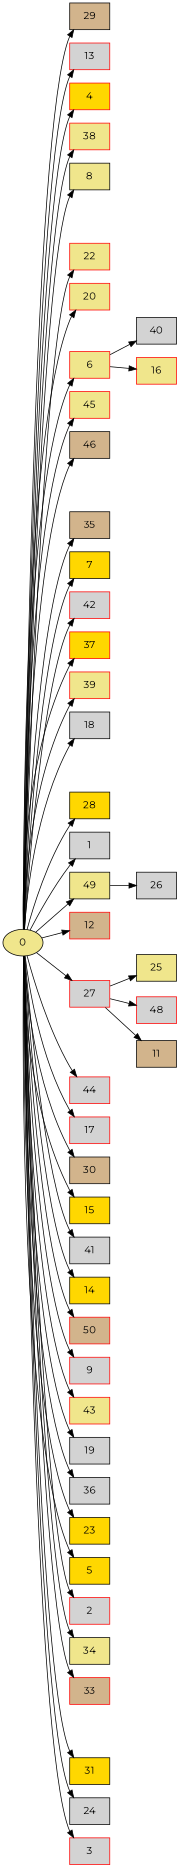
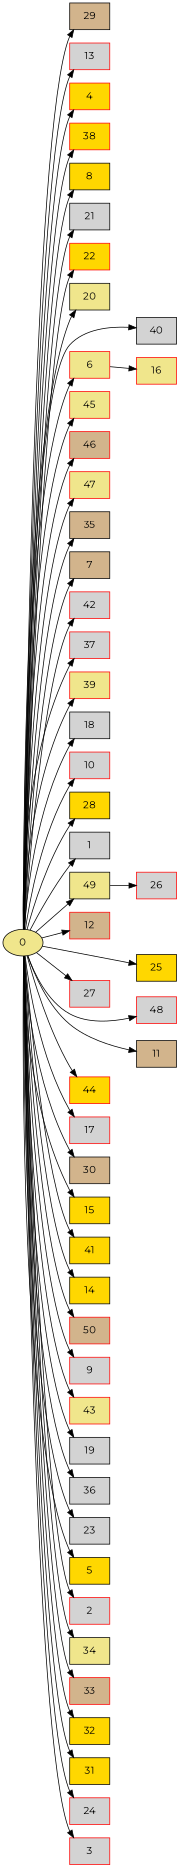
  digraph {
    fontname=Montserrat
    rankdir=LR
    node [color=black fillcolor=lightgrey fontname=Montserrat style=filled shape=box]
    edge [fontname=Montserrat]
    0 [fillcolor=khaki shape=""]
    n2 [fillcolor=tan label="29\n"]
    n3 [color=red label="13\n"]
    n4 [color=red fillcolor=gold label="4\n"]
-   n5 [color=red fillcolor=khaki label="38\n"]
-   n6 [fillcolor=khaki label="8\n"]
-   n8 [color=red fillcolor=khaki label="22\n"]
-   n9 [color=red fillcolor=khaki label="20\n"]
+   n5 [color=red fillcolor=gold label="38\n"]
+   n6 [fillcolor=gold label="8\n"]
+   n7 [label="21\n"]
+   n8 [color=red fillcolor=gold label="22\n"]
+   n9 [fillcolor=khaki label="20\n"]
    n10 [label="40\n"]
    n11 [color=red fillcolor=khaki label="45\n"]
-   n12 [fillcolor=tan label="46\n"]
+   n12 [color=red fillcolor=tan label="46\n"]
+   n13 [color=red fillcolor=khaki label="47\n"]
    n14 [fillcolor=tan label="35\n"]
-   n15 [fillcolor=gold label="7\n"]
+   n15 [fillcolor=tan label="7\n"]
    n16 [color=red label="42\n"]
-   n17 [color=red fillcolor=gold label="37\n"]
+   n17 [color=red label="37\n"]
    n18 [color=red fillcolor=khaki label="39\n"]
    n19 [label="18\n"]
+   n20 [color=red label="10\n"]
    n21 [fillcolor=gold label="28\n"]
    n22 [label="1\n"]
    n23 [fillcolor=khaki label="49\n"]
    n24 [color=red fillcolor=khaki label="6\n"]
    n25 [color=red fillcolor=tan label="12\n"]
    n26 [color=red label="27\n"]
-   n27 [fillcolor=khaki label="25\n"]
-   n28 [color=red label="44\n"]
+   n27 [fillcolor=gold label="25\n"]
+   n28 [color=red fillcolor=gold label="44\n"]
    n29 [color=red label="17\n"]
    n30 [fillcolor=tan label="30\n"]
    n31 [fillcolor=gold label="15\n"]
-   n32 [label="41\n"]
+   n32 [fillcolor=gold label="41\n"]
    n33 [fillcolor=gold label="14\n"]
    n34 [color=red fillcolor=tan label="50\n"]
    n35 [color=red label="9\n"]
    n36 [color=red fillcolor=khaki label="43\n"]
    n37 [label="19\n"]
    n38 [label="36\n"]
    n39 [color=red label="48\n"]
-   n40 [fillcolor=gold label="23\n"]
+   n40 [label="23\n"]
    n41 [fillcolor=gold label="5\n"]
    n42 [color=red label="2\n"]
    n43 [fillcolor=khaki label="34\n"]
    n44 [color=red fillcolor=tan label="33\n"]
+   n45 [fillcolor=gold label="32\n"]
    n46 [fillcolor=gold label="31\n"]
-   n47 [label="24\n"]
+   n47 [color=red label="24\n"]
    n48 [fillcolor=tan label="11\n"]
    n49 [color=red label="3\n"]
    n50 [color=red fillcolor=khaki label="16\n"]
-   n51 [label="26\n"]
+   n51 [color=red label="26\n"]
    0 -> n2
    0 -> n3
    0 -> n4
    0 -> n5
    0 -> n6
+   0 -> n7
    0 -> n8
    0 -> n9
-   n24 -> n10
+   0 -> n10
    0 -> n11
    0 -> n12
+   0 -> n13
    0 -> n14
    0 -> n15
    0 -> n16
    0 -> n17
    0 -> n18
    0 -> n19
+   0 -> n20
    0 -> n21
    0 -> n22
    0 -> n23
    0 -> n24
    0 -> n25
    0 -> n26
-   n26 -> n27
+   0 -> n27
    0 -> n28
    0 -> n29
    0 -> n30
    0 -> n31
    0 -> n32
    0 -> n33
    0 -> n34
    0 -> n35
    0 -> n36
    0 -> n37
    0 -> n38
-   n26 -> n39
+   0 -> n39
    0 -> n40
    0 -> n41
    0 -> n42
    0 -> n43
    0 -> n44
+   0 -> n45
    0 -> n46
    0 -> n47
-   n26 -> n48
+   0 -> n48
    0 -> n49
    n23 -> n51
    n24 -> n50
  }
